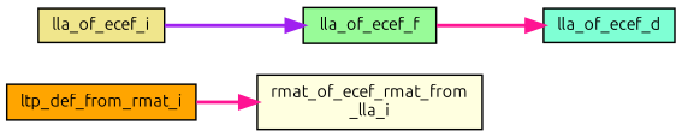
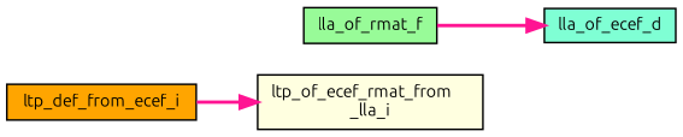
  digraph {
    fontname=Ubuntu
    rankdir=LR
    node [color=black fontname=Ubuntu fontsize=10 shape=record style=filled]
    edge [color=deeppink fontname=Ubuntu fontsize=10 labelfontname=FreeSans labelfontsize=10 style=bold]
-   n1 [fillcolor=orange fontcolor=black height=0.2 label=ltp_def_from_rmat_i width=0.4]
-   n2 [fillcolor=lightyellow height=0.2 label="rmat_of_ecef_rmat_from\l_lla_i" width=0.4]
-   n3 [fillcolor=khaki height=0.2 label=lla_of_ecef_i width=0.4]
-   n4 [fillcolor=palegreen height=0.2 label=lla_of_ecef_f width=0.4]
+   n1 [fillcolor=orange fontcolor=black height=0.2 label=ltp_def_from_ecef_i width=0.4]
+   n2 [fillcolor=lightyellow height=0.2 label="ltp_of_ecef_rmat_from\l_lla_i" width=0.4]
+   n4 [fillcolor=palegreen height=0.2 label=lla_of_rmat_f width=0.4]
    n5 [fillcolor=aquamarine height=0.2 label=lla_of_ecef_d width=0.4]
    n1 -> n2
-   n3 -> n4 [color=purple]
    n4 -> n5
  }
